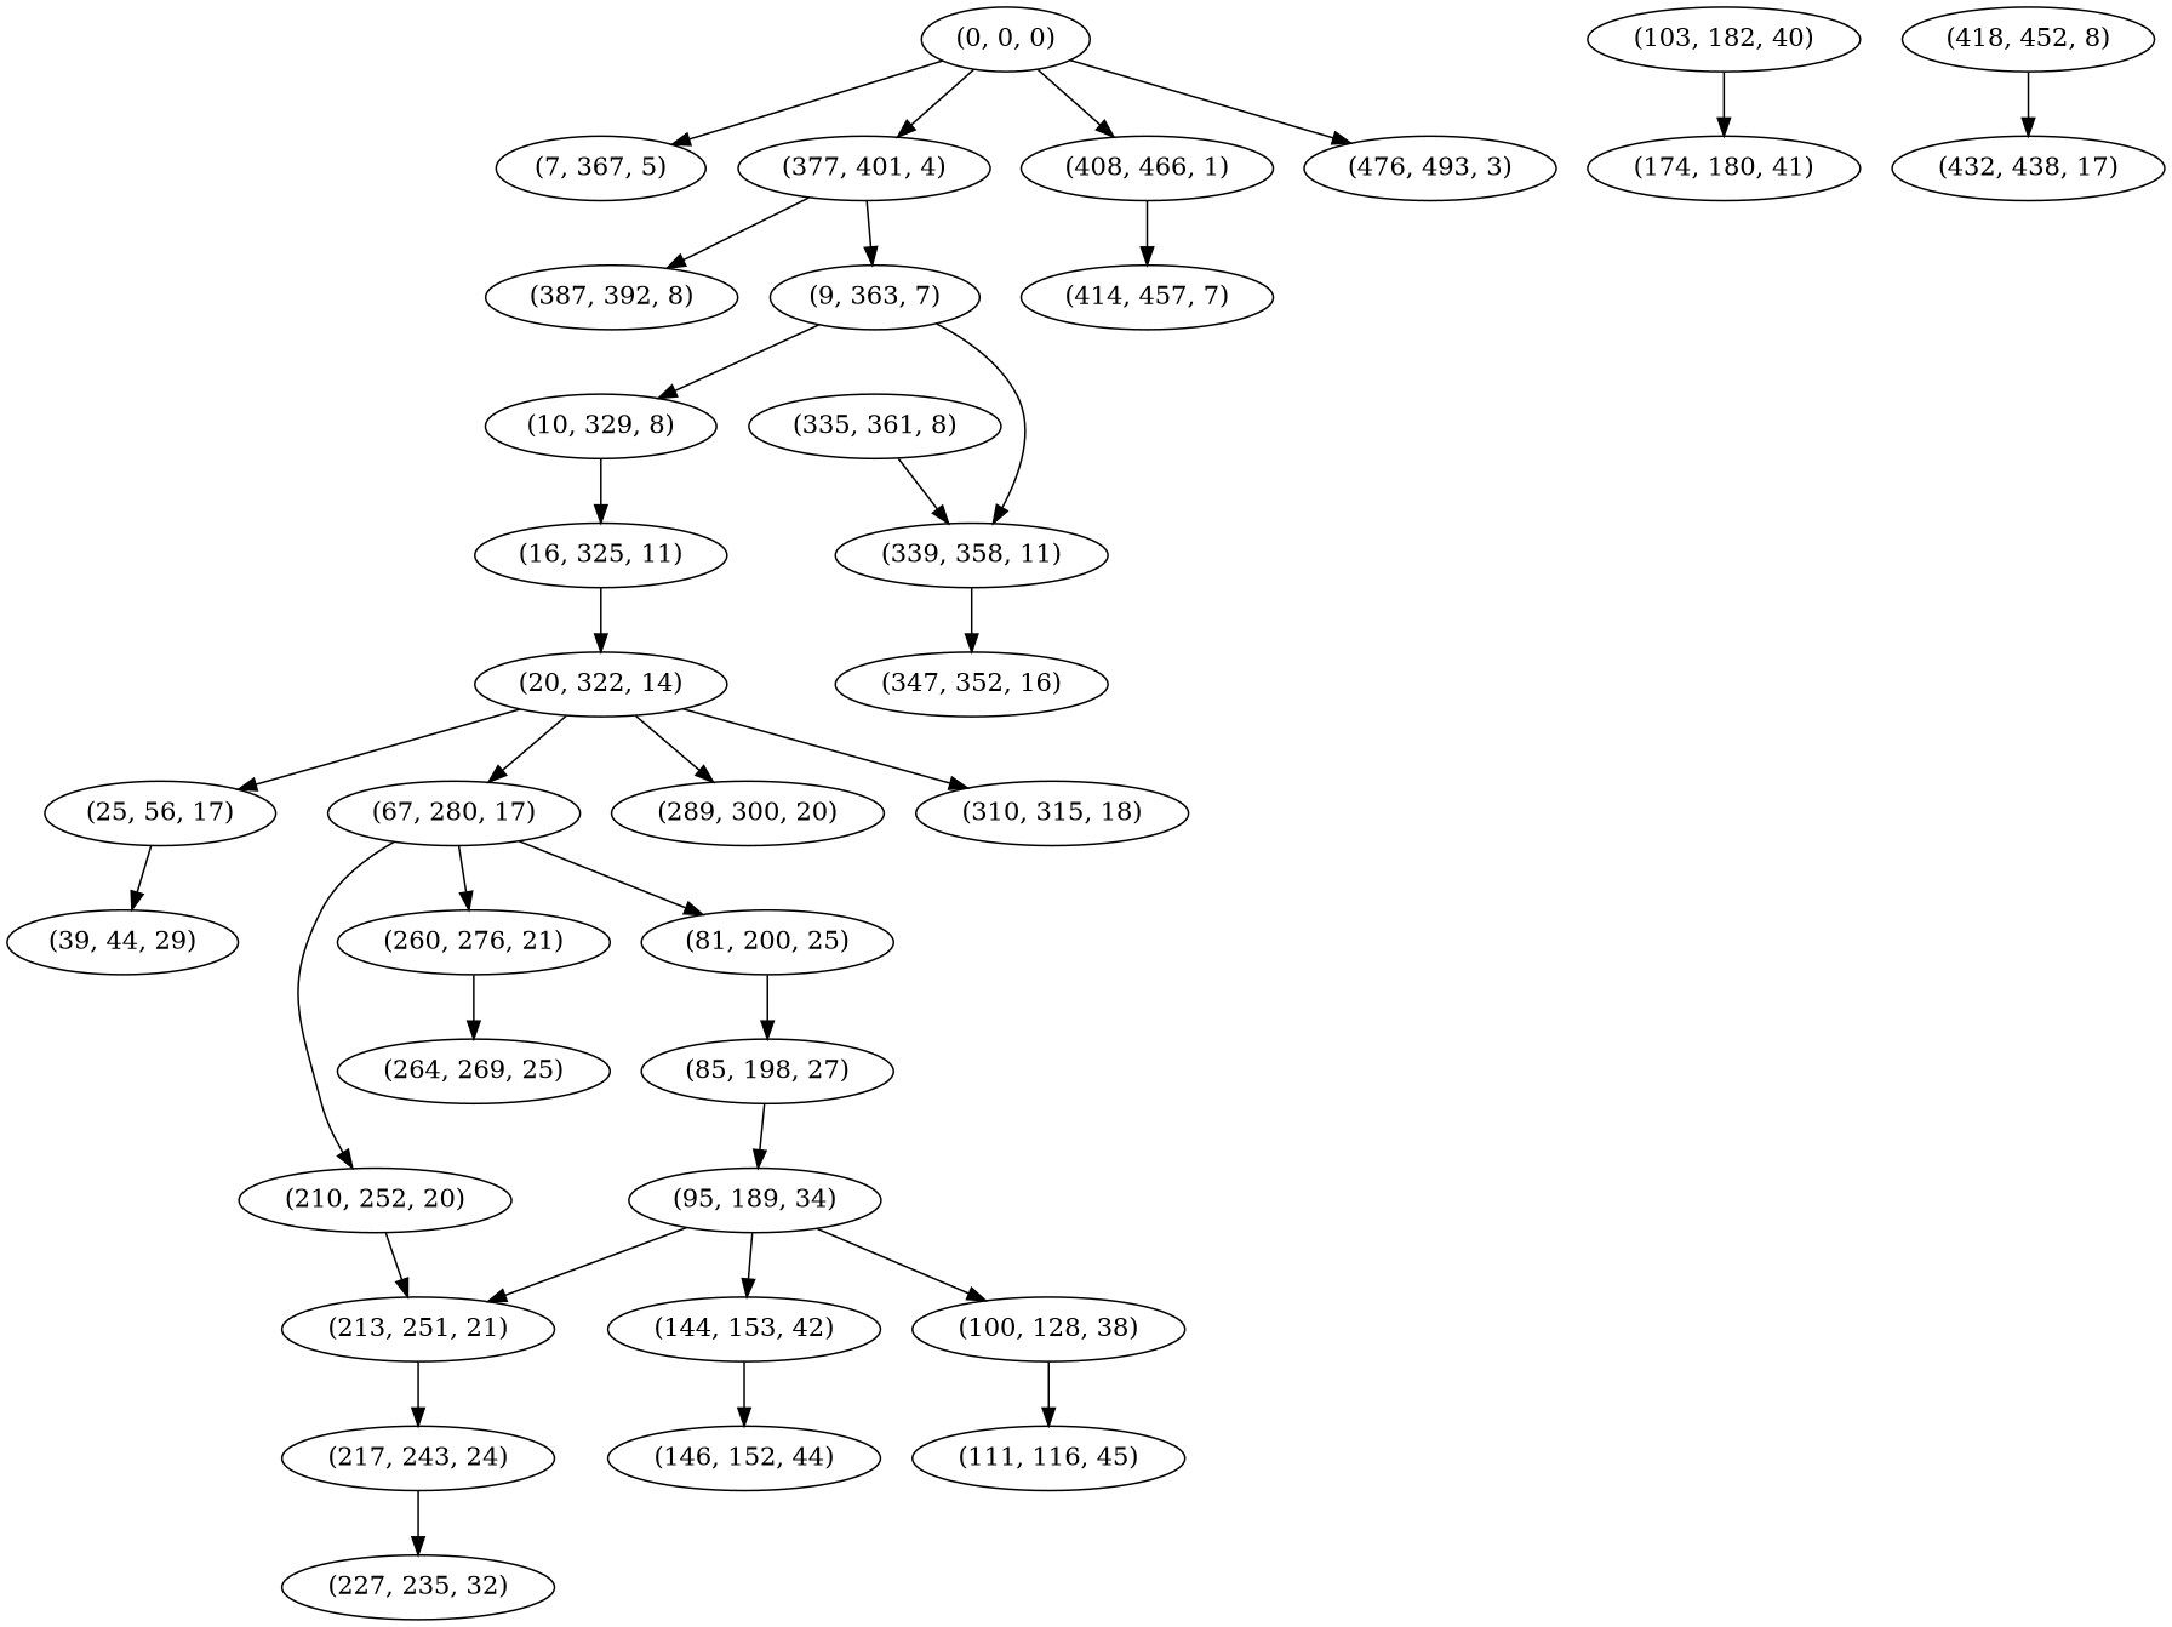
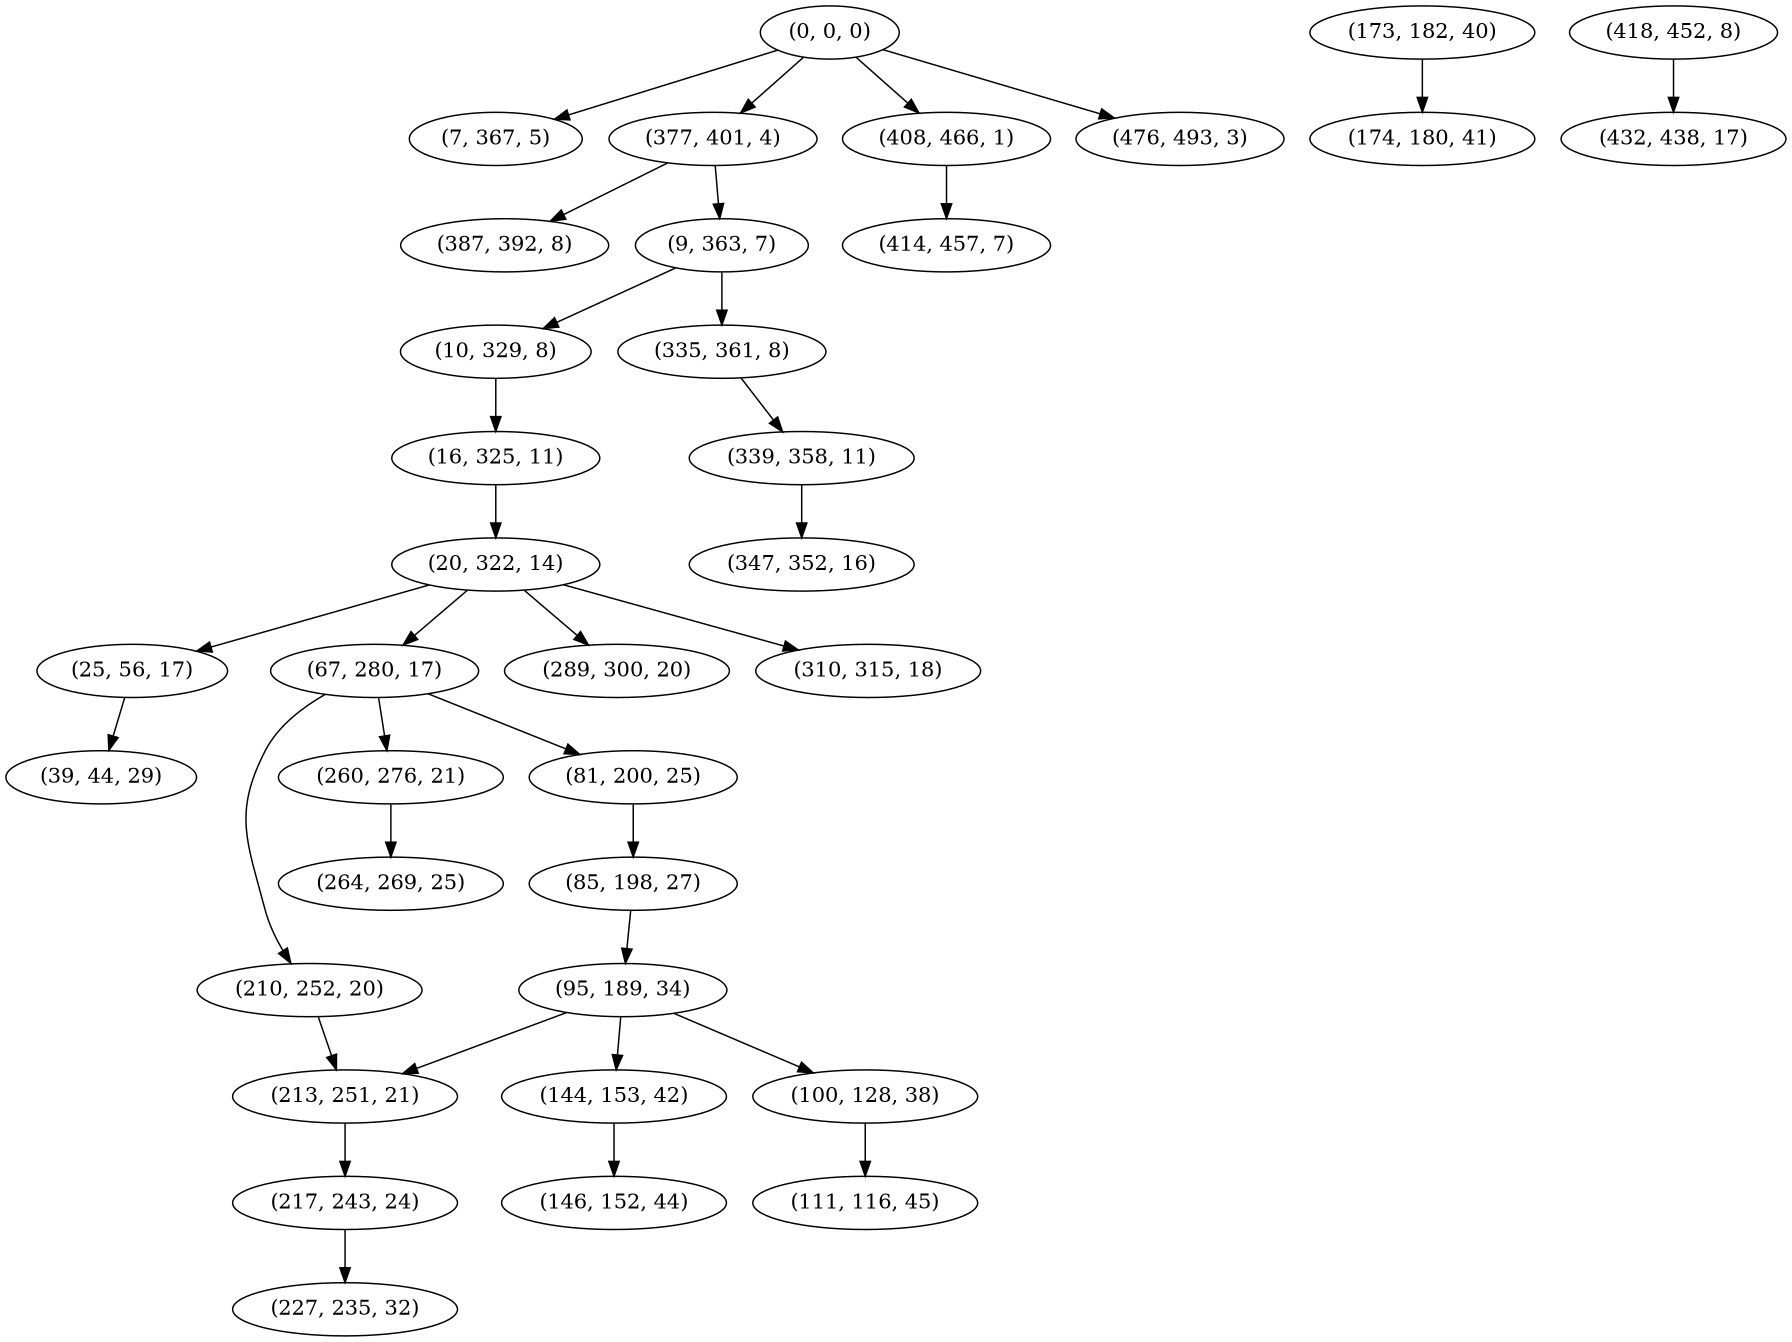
  digraph {
    "(0, 0, 0)"
    "(7, 367, 5)"
    "(377, 401, 4)"
    "(408, 466, 1)"
    "(476, 493, 3)"
    "(9, 363, 7)"
    "(387, 392, 8)"
    "(414, 457, 7)"
    "(10, 329, 8)"
    "(335, 361, 8)"
    "(16, 325, 11)"
    "(339, 358, 11)"
    "(20, 322, 14)"
    "(25, 56, 17)"
    "(67, 280, 17)"
    "(289, 300, 20)"
    "(310, 315, 18)"
    "(39, 44, 29)"
    "(81, 200, 25)"
    "(210, 252, 20)"
    "(260, 276, 21)"
    "(85, 198, 27)"
    "(213, 251, 21)"
    "(264, 269, 25)"
    "(95, 189, 34)"
    "(100, 128, 38)"
    n27 [label="(144, 153, 42)"]
    "(111, 116, 45)"
    "(146, 152, 44)"
-   "(173, 182, 40)" [label="(103, 182, 40)"]
+   "(173, 182, 40)"
    "(174, 180, 41)"
    "(217, 243, 24)"
    "(227, 235, 32)"
    "(347, 352, 16)"
    "(418, 452, 8)"
    "(432, 438, 17)"
    "(0, 0, 0)" -> "(7, 367, 5)"
    "(0, 0, 0)" -> "(377, 401, 4)"
    "(0, 0, 0)" -> "(408, 466, 1)"
    "(0, 0, 0)" -> "(476, 493, 3)"
    "(377, 401, 4)" -> "(9, 363, 7)"
    "(377, 401, 4)" -> "(387, 392, 8)"
    "(408, 466, 1)" -> "(414, 457, 7)"
    "(9, 363, 7)" -> "(10, 329, 8)"
-   "(9, 363, 7)" -> "(339, 358, 11)"
+   "(9, 363, 7)" -> "(335, 361, 8)"
    "(10, 329, 8)" -> "(16, 325, 11)"
    "(335, 361, 8)" -> "(339, 358, 11)"
    "(16, 325, 11)" -> "(20, 322, 14)"
    "(339, 358, 11)" -> "(347, 352, 16)"
    "(20, 322, 14)" -> "(25, 56, 17)"
    "(20, 322, 14)" -> "(67, 280, 17)"
    "(20, 322, 14)" -> "(289, 300, 20)"
    "(20, 322, 14)" -> "(310, 315, 18)"
    "(25, 56, 17)" -> "(39, 44, 29)"
    "(67, 280, 17)" -> "(81, 200, 25)"
    "(67, 280, 17)" -> "(210, 252, 20)"
    "(67, 280, 17)" -> "(260, 276, 21)"
    "(81, 200, 25)" -> "(85, 198, 27)"
    "(210, 252, 20)" -> "(213, 251, 21)"
    "(260, 276, 21)" -> "(264, 269, 25)"
    "(85, 198, 27)" -> "(95, 189, 34)"
    "(213, 251, 21)" -> "(217, 243, 24)"
    "(95, 189, 34)" -> "(213, 251, 21)"
    "(95, 189, 34)" -> "(100, 128, 38)"
    "(95, 189, 34)" -> n27
    "(100, 128, 38)" -> "(111, 116, 45)"
    n27 -> "(146, 152, 44)"
    "(173, 182, 40)" -> "(174, 180, 41)"
    "(217, 243, 24)" -> "(227, 235, 32)"
    "(418, 452, 8)" -> "(432, 438, 17)"
  }
